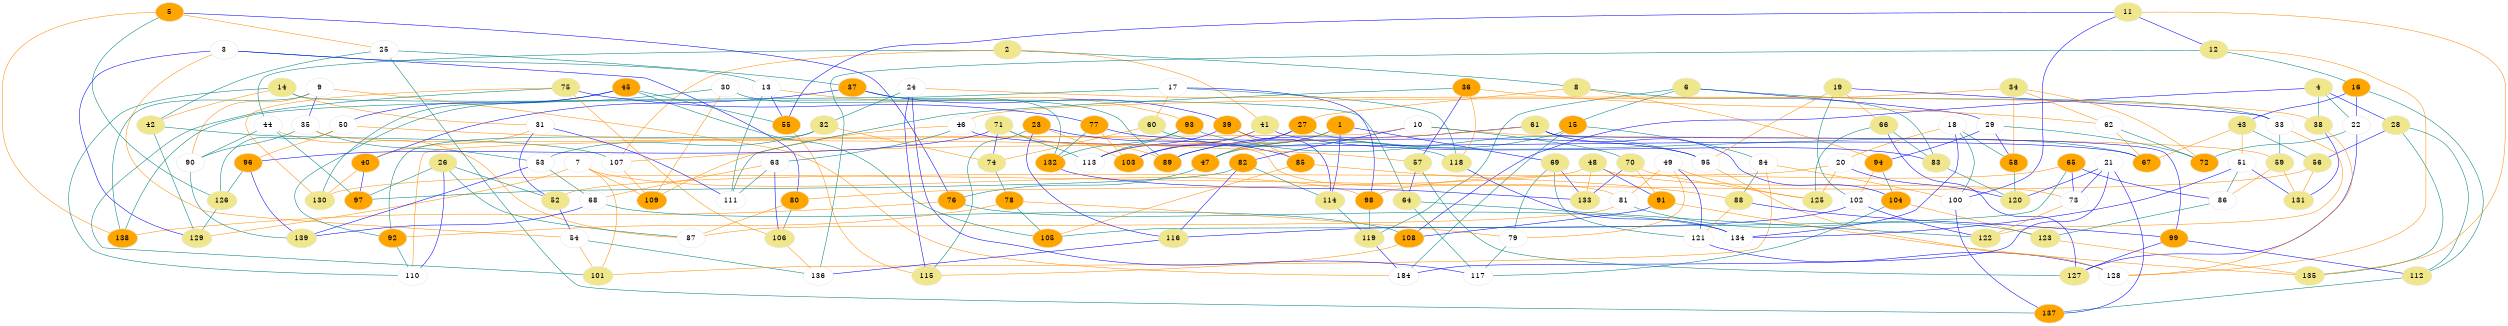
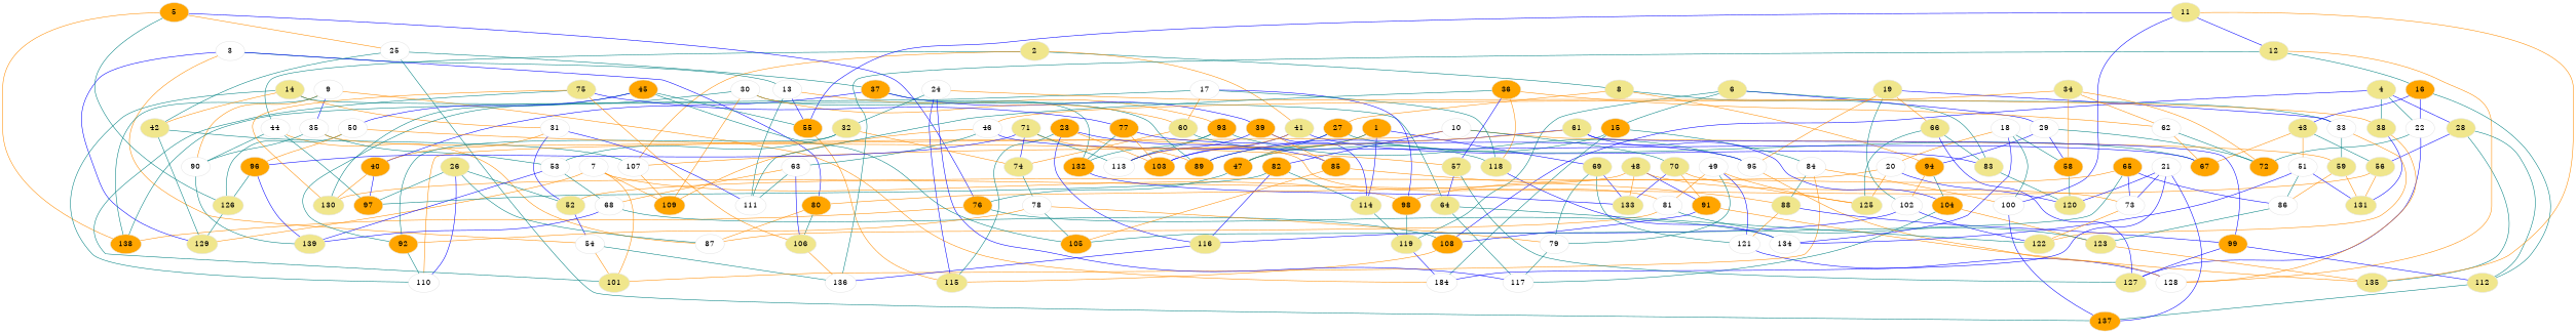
  graph {
    node [color=gray90 fillcolor=khaki style=filled]
    edge [color=teal]
    1 [fillcolor=orange]
    47 [fillcolor=orange]
    69
    89 [fillcolor=orange]
    114
    76 [fillcolor=orange]
    133
    79 [fillcolor=white]
    121 [fillcolor=white]
    119
    2
    8
    41
    44 [fillcolor=white]
    107 [fillcolor=white]
    27 [fillcolor=orange]
    83
    94 [fillcolor=orange]
    103 [fillcolor=orange]
    113 [fillcolor=white]
    90 [fillcolor=white]
    87 [fillcolor=white]
    97 [fillcolor=orange]
    109 [fillcolor=orange]
    3 [fillcolor=white]
    13 [fillcolor=white]
    54 [fillcolor=white]
    80 [fillcolor=orange]
    129
    55 [fillcolor=orange]
    93 [fillcolor=orange]
    111 [fillcolor=white]
    101
    136 [fillcolor=white]
    106
    22 [fillcolor=white]
    4
    28
    38
    108 [fillcolor=orange]
    72 [fillcolor=orange]
    127
    135
    112
    56
    128 [fillcolor=white]
    131
    115
    5 [fillcolor=orange]
    25 [fillcolor=white]
    126
    138 [fillcolor=orange]
    42
    137 [fillcolor=orange]
    37 [fillcolor=orange]
    134 [fillcolor=white]
    15 [fillcolor=orange]
    6
    29 [fillcolor=white]
    33 [fillcolor=white]
    n61 [fillcolor=white label=184]
    84 [fillcolor=white]
    58 [fillcolor=orange]
    59
    122
    7 [fillcolor=white]
    98 [fillcolor=orange]
    67 [fillcolor=orange]
    120
    102 [fillcolor=white]
    104 [fillcolor=orange]
    9 [fillcolor=white]
    35 [fillcolor=white]
    53 [fillcolor=white]
    81 [fillcolor=white]
    139
    10 [fillcolor=white]
    70
    82 [fillcolor=orange]
    110 [fillcolor=white]
    86 [fillcolor=white]
    125
    91 [fillcolor=orange]
    116
    11
    12
    100 [fillcolor=white]
    16 [fillcolor=orange]
    43
    95 [fillcolor=white]
    132 [fillcolor=orange]
    14
    31 [fillcolor=white]
    64
    52
    40 [fillcolor=orange]
    117 [fillcolor=white]
    88
    51 [fillcolor=white]
    17 [fillcolor=white]
    60
    118
    74
    18 [fillcolor=white]
    20 [fillcolor=white]
    19
    66
    21 [fillcolor=white]
    73 [fillcolor=white]
    23 [fillcolor=orange]
    85 [fillcolor=orange]
    105 [fillcolor=orange]
    24 [fillcolor=white]
    32
    92 [fillcolor=orange]
    39 [fillcolor=orange]
    26
    130
    30 [fillcolor=white]
    68 [fillcolor=white]
-   78 [fillcolor=orange]
+   78 [fillcolor=white]
    34
    46 [fillcolor=white]
    62 [fillcolor=white]
    63 [fillcolor=white]
    123
    36 [fillcolor=orange]
    57
    45 [fillcolor=orange]
    50 [fillcolor=white]
    96 [fillcolor=orange]
    48
    49 [fillcolor=white]
    61
    99 [fillcolor=orange]
    65 [fillcolor=orange]
    71
    75
    77 [fillcolor=orange]
    1 -- 47 [color=darkorange]
    1 -- 69 [color=blue]
    1 -- 89
    1 -- 114 [color=blue]
    47 -- 76
    69 -- 133 [color=blue]
    69 -- 79
    69 -- 121
    114 -- 119
    76 -- 138 [color=darkorange]
    76 -- 134
    79 -- 117
    121 -- 128 [color=blue]
    119 -- n61 [color=blue]
    2 -- 8
    2 -- 41 [color=darkorange]
    2 -- 44
    2 -- 107 [color=darkorange]
    8 -- 27 [color=darkorange]
    8 -- 83
    8 -- 94 [color=darkorange]
    41 -- 83 [color=blue]
    41 -- 103 [color=blue]
    41 -- 113 [color=darkorange]
    44 -- 90
    44 -- 87 [color=darkorange]
    44 -- 97
    107 -- 109 [color=darkorange]
    27 -- 47
    27 -- 103 [color=blue]
    27 -- 67
    83 -- 120
    94 -- 102 [color=darkorange]
    94 -- 104
    90 -- 139
    3 -- 13
    3 -- 54 [color=darkorange]
    3 -- 80 [color=blue]
    3 -- 129 [color=blue]
    13 -- 55 [color=blue]
    13 -- 93 [color=darkorange]
    13 -- 111
    54 -- 101 [color=darkorange]
    54 -- 136
    80 -- 87 [color=darkorange]
    80 -- 106
    55 -- 115 [color=darkorange]
    93 -- 113
    93 -- 95
    93 -- 132
    106 -- 136 [color=darkorange]
    22 -- 72
    22 -- 127 [color=blue]
    4 -- 22
    4 -- 28 [color=blue]
    4 -- 38
    4 -- 108 [color=blue]
    28 -- 135
    28 -- 112
    28 -- 56 [color=blue]
    38 -- 128 [color=darkorange]
    38 -- 131 [color=blue]
    108 -- 115 [color=darkorange]
    112 -- 137
    56 -- 131 [color=darkorange]
    56 -- 130 [color=darkorange]
    5 -- 76 [color=blue]
    5 -- 25 [color=darkorange]
    5 -- 126
    5 -- 138 [color=darkorange]
    25 -- 42
    25 -- 137
    25 -- 37
    126 -- 129
    42 -- 107
    42 -- 129
    37 -- 132
    37 -- 40 [color=blue]
    37 -- 39 [color=blue]
    15 -- 47
    15 -- n61
    15 -- 84
    6 -- 119
    6 -- 15
    6 -- 29 [color=blue]
    6 -- 33
    29 -- 94 [color=blue]
    29 -- 72
    29 -- 58 [color=blue]
    33 -- 59
    33 -- 122 [color=darkorange]
    84 -- 101 [color=darkorange]
    84 -- 100 [color=darkorange]
    84 -- 88
    58 -- 120
    59 -- 131 [color=darkorange]
    59 -- 86 [color=darkorange]
    7 -- 109 [color=darkorange]
    7 -- 129 [color=darkorange]
    7 -- 101 [color=darkorange]
    7 -- 98 [color=darkorange]
    98 -- 119
    102 -- 122 [color=blue]
    102 -- 116 [color=blue]
    104 -- 117
    104 -- 123 [color=darkorange]
    9 -- 90 [color=darkorange]
    9 -- 138
    9 -- n61 [color=darkorange]
    9 -- 35 [color=blue]
    35 -- 90
    35 -- 53
    35 -- 81 [color=darkorange]
    53 -- 139 [color=blue]
    53 -- 68
    81 -- 87 [color=darkorange]
    81 -- 123
    10 -- 59 [color=darkorange]
    10 -- 70
    10 -- 82 [color=blue]
    10 -- 110 [color=darkorange]
    70 -- 133 [color=blue]
    70 -- 125 [color=darkorange]
    70 -- 91 [color=darkorange]
    82 -- 114
    82 -- 97
    82 -- 116 [color=blue]
    86 -- 123
    91 -- 108 [color=blue]
    91 -- 135 [color=darkorange]
    116 -- 136 [color=blue]
    11 -- 55 [color=blue]
    11 -- 135 [color=darkorange]
    11 -- 12 [color=blue]
    11 -- 100 [color=blue]
    12 -- 136
    12 -- 128 [color=darkorange]
    12 -- 16
    100 -- 137 [color=blue]
    16 -- 22 [color=blue]
    16 -- 112
    16 -- 43 [color=blue]
    43 -- 56
    43 -- 67 [color=darkorange]
    43 -- 51 [color=darkorange]
    95 -- 128 [color=darkorange]
    132 -- 133 [color=blue]
    14 -- 42 [color=darkorange]
    14 -- 110
    14 -- 31 [color=darkorange]
    14 -- 64
    31 -- 111 [color=blue]
    31 -- 52 [color=blue]
    31 -- 40 [color=darkorange]
    64 -- 122
    64 -- 117
    52 -- 54 [color=blue]
    40 -- 97 [color=blue]
    40 -- 130 [color=darkorange]
    88 -- 121 [color=darkorange]
    88 -- 99 [color=blue]
    51 -- 131 [color=blue]
    51 -- 134 [color=blue]
    51 -- 86
    17 -- 138
    17 -- 98 [color=blue]
    17 -- 60 [color=darkorange]
    17 -- 118
    60 -- 118
    60 -- 74 [color=darkorange]
    118 -- 134 [color=blue]
    74 -- 78
    18 -- 134 [color=blue]
    18 -- 58
    18 -- 100
    18 -- 20 [color=darkorange]
    20 -- 120 [color=blue]
    20 -- 125 [color=darkorange]
    20 -- 52 [color=darkorange]
    19 -- 33 [color=blue]
    19 -- 102
    19 -- 95 [color=darkorange]
    19 -- 66 [color=darkorange]
    66 -- 83
    66 -- 127 [color=blue]
    66 -- 125
    21 -- 137 [color=blue]
    21 -- n61 [color=blue]
    21 -- 120 [color=blue]
    21 -- 73 [color=blue]
    73 -- 122 [color=darkorange]
    23 -- 103 [color=darkorange]
    23 -- 115
    23 -- 116 [color=blue]
    23 -- 85 [color=blue]
    85 -- 88 [color=darkorange]
    85 -- 105 [color=darkorange]
    24 -- 38 [color=darkorange]
    24 -- 115 [color=blue]
    24 -- 117 [color=blue]
    24 -- 32
    32 -- 53
    32 -- 74 [color=darkorange]
    32 -- 92
    92 -- 110
    39 -- 114 [color=blue]
    39 -- 113 [color=blue]
    39 -- 85 [color=darkorange]
    26 -- 87
    26 -- 97
    26 -- 110 [color=blue]
    26 -- 52
    30 -- 89
    30 -- 109 [color=darkorange]
+   30 -- 60 [color=darkorange]
    30 -- 92
    68 -- 108
    68 -- 139 [color=blue]
    78 -- 79 [color=darkorange]
    78 -- 105
    78 -- 92 [color=darkorange]
    34 -- 72 [color=darkorange]
    34 -- 58 [color=darkorange]
    34 -- 46 [color=darkorange]
    34 -- 62 [color=darkorange]
    46 -- 109 [color=darkorange]
    46 -- 67 [color=blue]
    46 -- 63
    62 -- 72
    62 -- 67 [color=darkorange]
    63 -- 111
    63 -- 106 [color=blue]
    63 -- 68 [color=darkorange]
    123 -- 135 [color=darkorange]
    36 -- 111
    36 -- 118 [color=darkorange]
    36 -- 62 [color=darkorange]
    36 -- 57 [color=blue]
    57 -- 127
    57 -- 64 [color=blue]
    45 -- 55
    45 -- 105
    45 -- 130
    45 -- 50 [color=blue]
    50 -- 126
    50 -- 57 [color=darkorange]
    50 -- 96 [color=darkorange]
    96 -- 126
    96 -- 139 [color=blue]
    48 -- 133 [color=darkorange]
    48 -- 80 [color=darkorange]
    48 -- 91 [color=blue]
    48 -- 73 [color=darkorange]
-   49 -- 79 [color=darkorange]
+   49 -- 79
    49 -- 121 [color=blue]
    49 -- 81 [color=darkorange]
    49 -- 125 [color=darkorange]
    61 -- 89 [color=blue]
    61 -- 107 [color=darkorange]
    61 -- 104 [color=blue]
    61 -- 99 [color=blue]
    99 -- 127 [color=blue]
    99 -- 112 [color=blue]
    65 -- 98 [color=darkorange]
    65 -- 86 [color=blue]
    65 -- 73 [color=blue]
    65 -- 105
    71 -- 89 [color=darkorange]
    71 -- 113
    71 -- 74 [color=blue]
    71 -- 96 [color=blue]
    75 -- 101
    75 -- 106 [color=darkorange]
    75 -- 130 [color=darkorange]
    75 -- 77 [color=blue]
    77 -- 103 [color=darkorange]
    77 -- 95 [color=blue]
    77 -- 132
  }
